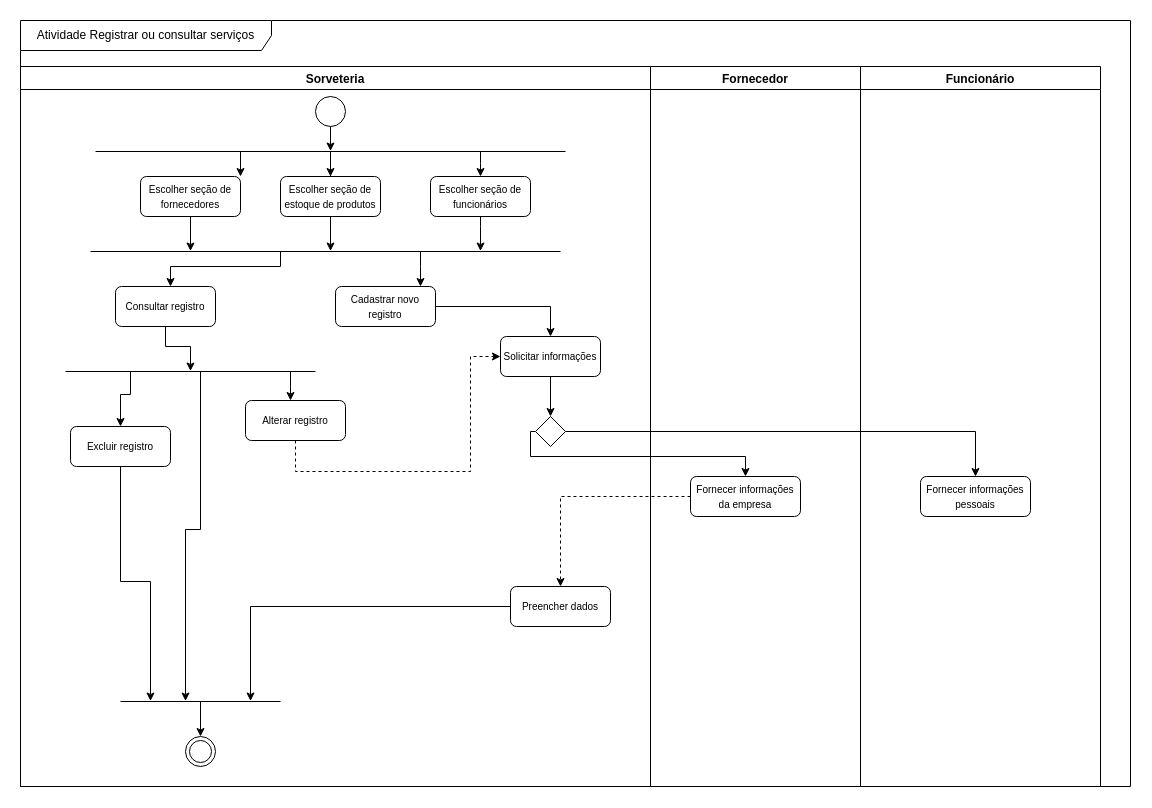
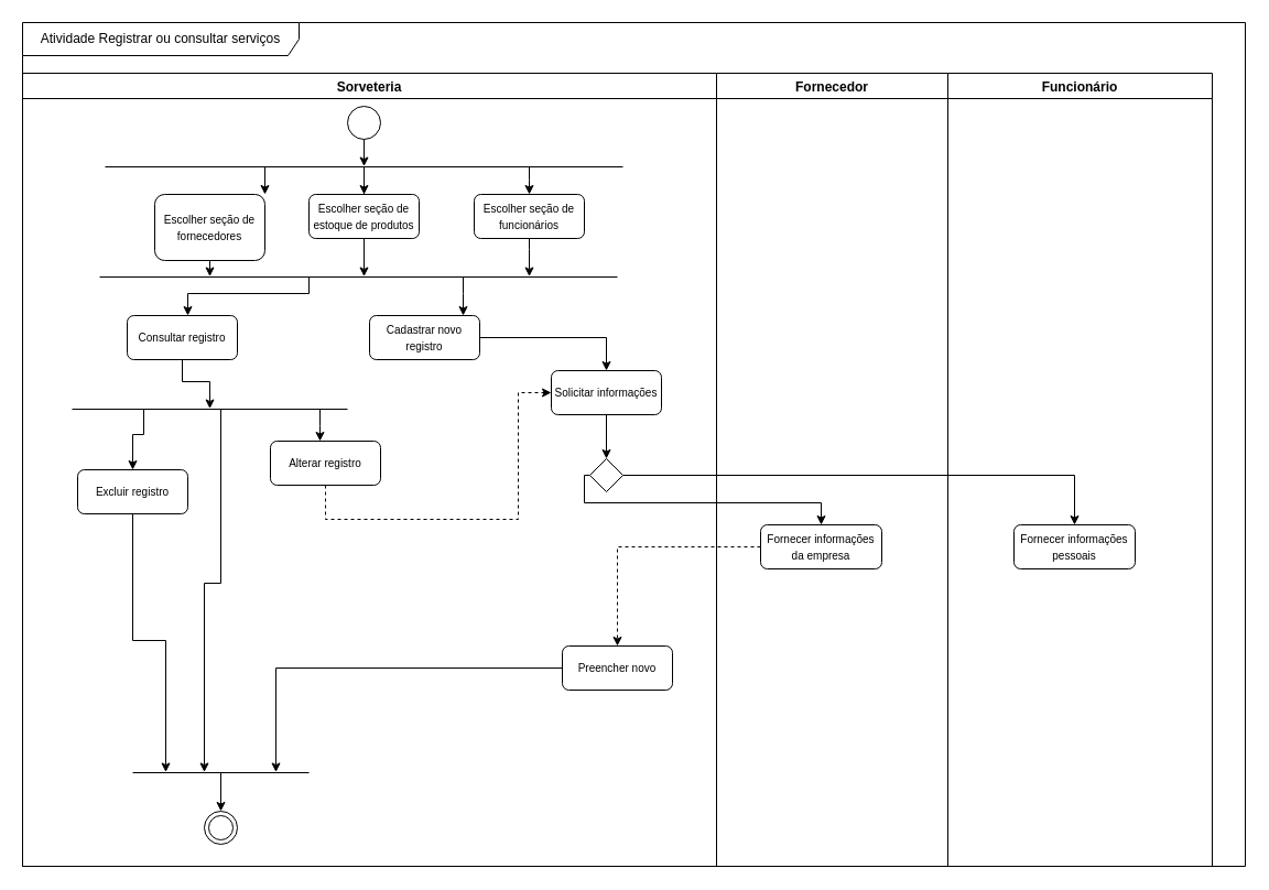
  <mxCell id="0" />
  <mxCell id="1" parent="0" />
  <mxCell id="2" value="&lt;div style=&quot;text-align: left;&quot;&gt;&lt;span style=&quot;background-color: initial;&quot;&gt;Atividade Registrar ou consultar serviços&lt;/span&gt;&lt;/div&gt;&lt;div style=&quot;text-align: justify;&quot;&gt;&lt;/div&gt;" style="shape=umlFrame;whiteSpace=wrap;html=1;fillColor=none;width=251;height=30;" vertex="1" parent="1"><mxGeometry x="20" y="20" width="1110" height="766" as="geometry" /></mxCell>
  <mxCell id="3" value="Sorveteria" style="swimlane;" vertex="1" parent="1"><mxGeometry x="20" y="66" width="630" height="720" as="geometry" /></mxCell>
  <mxCell id="4" style="edgeStyle=orthogonalEdgeStyle;rounded=0;orthogonalLoop=1;jettySize=auto;html=1;" edge="1" parent="3" source="5" target="9"><mxGeometry relative="1" as="geometry" /></mxCell>
  <mxCell id="5" value="" style="ellipse;whiteSpace=wrap;html=1;aspect=fixed;" vertex="1" parent="3"><mxGeometry x="295" y="30" width="30" height="30" as="geometry" /></mxCell>
  <mxCell id="6" style="edgeStyle=orthogonalEdgeStyle;rounded=0;orthogonalLoop=1;jettySize=auto;html=1;fontSize=10;" edge="1" parent="3" source="9" target="15"><mxGeometry relative="1" as="geometry"><Array as="points"><mxPoint x="170" y="85" /><mxPoint x="170" y="85" /></Array></mxGeometry></mxCell>
  <mxCell id="7" style="edgeStyle=orthogonalEdgeStyle;rounded=0;orthogonalLoop=1;jettySize=auto;html=1;fontSize=10;" edge="1" parent="3" source="9" target="11"><mxGeometry relative="1" as="geometry"><Array as="points"><mxPoint x="460" y="97" /><mxPoint x="460" y="97" /></Array></mxGeometry></mxCell>
  <mxCell id="8" style="edgeStyle=orthogonalEdgeStyle;rounded=0;orthogonalLoop=1;jettySize=auto;html=1;" edge="1" parent="3" source="9" target="13"><mxGeometry relative="1" as="geometry" /></mxCell>
  <mxCell id="9" value="" style="line;strokeWidth=1;html=1;perimeter=backbonePerimeter;points=[];outlineConnect=0;" vertex="1" parent="3"><mxGeometry x="75" y="80" width="470" height="10" as="geometry" /></mxCell>
  <mxCell id="10" style="edgeStyle=orthogonalEdgeStyle;rounded=0;orthogonalLoop=1;jettySize=auto;html=1;" edge="1" parent="3" source="11" target="18"><mxGeometry relative="1" as="geometry"><Array as="points"><mxPoint x="460" y="160" /><mxPoint x="460" y="160" /></Array></mxGeometry></mxCell>
  <mxCell id="11" value="&lt;font size=&quot;1&quot;&gt;Escolher seção de funcionários&lt;br&gt;&lt;/font&gt;" style="rounded=1;whiteSpace=wrap;html=1;" vertex="1" parent="3"><mxGeometry x="410" y="110" width="100" height="40" as="geometry" /></mxCell>
  <mxCell id="12" style="edgeStyle=orthogonalEdgeStyle;rounded=0;orthogonalLoop=1;jettySize=auto;html=1;fontSize=10;" edge="1" parent="3" source="13" target="18"><mxGeometry relative="1" as="geometry"><Array as="points"><mxPoint x="310" y="185" /><mxPoint x="310" y="185" /></Array></mxGeometry></mxCell>
  <mxCell id="13" value="&lt;font size=&quot;1&quot;&gt;Escolher seção de estoque de produtos&lt;br&gt;&lt;/font&gt;" style="rounded=1;whiteSpace=wrap;html=1;" vertex="1" parent="3"><mxGeometry x="260" y="110" width="100" height="40" as="geometry" /></mxCell>
  <mxCell id="14" style="edgeStyle=orthogonalEdgeStyle;rounded=0;orthogonalLoop=1;jettySize=auto;html=1;fontSize=10;" edge="1" parent="3" source="15" target="18"><mxGeometry relative="1" as="geometry"><Array as="points"><mxPoint x="170" y="185" /><mxPoint x="170" y="185" /></Array></mxGeometry></mxCell>
- <mxCell id="15" value="&lt;font size=&quot;1&quot;&gt;Escolher seção de fornecedores&lt;br&gt;&lt;/font&gt;" style="rounded=1;whiteSpace=wrap;html=1;" vertex="1" parent="3"><mxGeometry x="120" y="110" width="100" height="40" as="geometry" /></mxCell>
+ <mxCell id="15" value="&lt;font size=&quot;1&quot;&gt;Escolher seção de fornecedores&lt;br&gt;&lt;/font&gt;" style="rounded=1;whiteSpace=wrap;html=1;" vertex="1" parent="3"><mxGeometry x="120" y="110" width="100" height="60" as="geometry" /></mxCell>
  <mxCell id="16" style="edgeStyle=orthogonalEdgeStyle;rounded=0;orthogonalLoop=1;jettySize=auto;html=1;fontSize=10;" edge="1" parent="3" source="18" target="22"><mxGeometry relative="1" as="geometry"><Array as="points"><mxPoint x="260" y="200" /><mxPoint x="150" y="200" /></Array></mxGeometry></mxCell>
  <mxCell id="17" style="edgeStyle=orthogonalEdgeStyle;rounded=0;orthogonalLoop=1;jettySize=auto;html=1;fontSize=10;" edge="1" parent="3" source="18" target="20"><mxGeometry relative="1" as="geometry"><Array as="points"><mxPoint x="400" y="200" /><mxPoint x="400" y="200" /></Array></mxGeometry></mxCell>
  <mxCell id="18" value="" style="line;strokeWidth=1;html=1;perimeter=backbonePerimeter;points=[];outlineConnect=0;" vertex="1" parent="3"><mxGeometry x="70" y="180" width="470" height="10" as="geometry" /></mxCell>
  <mxCell id="19" style="edgeStyle=orthogonalEdgeStyle;rounded=0;orthogonalLoop=1;jettySize=auto;html=1;" edge="1" parent="3" source="20" target="34"><mxGeometry relative="1" as="geometry" /></mxCell>
  <mxCell id="20" value="&lt;font size=&quot;1&quot;&gt;Cadastrar novo registro&lt;br&gt;&lt;/font&gt;" style="rounded=1;whiteSpace=wrap;html=1;" vertex="1" parent="3"><mxGeometry x="315" y="220" width="100" height="40" as="geometry" /></mxCell>
  <mxCell id="21" style="edgeStyle=orthogonalEdgeStyle;rounded=0;orthogonalLoop=1;jettySize=auto;html=1;fontSize=10;" edge="1" parent="3" source="22" target="26"><mxGeometry relative="1" as="geometry" /></mxCell>
  <mxCell id="22" value="&lt;font size=&quot;1&quot;&gt;Consultar registro&lt;br&gt;&lt;/font&gt;" style="rounded=1;whiteSpace=wrap;html=1;" vertex="1" parent="3"><mxGeometry x="95" y="220" width="100" height="40" as="geometry" /></mxCell>
  <mxCell id="23" style="edgeStyle=orthogonalEdgeStyle;rounded=0;orthogonalLoop=1;jettySize=auto;html=1;fontSize=10;" edge="1" parent="3" source="26" target="30"><mxGeometry relative="1" as="geometry"><Array as="points"><mxPoint x="270" y="320" /><mxPoint x="270" y="320" /></Array></mxGeometry></mxCell>
  <mxCell id="24" style="edgeStyle=orthogonalEdgeStyle;rounded=0;orthogonalLoop=1;jettySize=auto;html=1;" edge="1" parent="3" source="26" target="28"><mxGeometry relative="1" as="geometry"><Array as="points"><mxPoint x="110" y="328" /><mxPoint x="100" y="328" /></Array></mxGeometry></mxCell>
  <mxCell id="25" style="edgeStyle=orthogonalEdgeStyle;rounded=0;orthogonalLoop=1;jettySize=auto;html=1;" edge="1" parent="3" source="26" target="32"><mxGeometry relative="1" as="geometry"><Array as="points"><mxPoint x="180" y="463" /><mxPoint x="165" y="463" /></Array></mxGeometry></mxCell>
  <mxCell id="26" value="" style="line;strokeWidth=1;html=1;perimeter=backbonePerimeter;points=[];outlineConnect=0;" vertex="1" parent="3"><mxGeometry x="45" y="300" width="250" height="10" as="geometry" /></mxCell>
  <mxCell id="27" style="edgeStyle=orthogonalEdgeStyle;rounded=0;orthogonalLoop=1;jettySize=auto;html=1;" edge="1" parent="3" source="28" target="32"><mxGeometry relative="1" as="geometry"><Array as="points"><mxPoint x="100" y="515" /><mxPoint x="130" y="515" /></Array></mxGeometry></mxCell>
  <mxCell id="28" value="&lt;font size=&quot;1&quot;&gt;Excluir registro&lt;br&gt;&lt;/font&gt;" style="rounded=1;whiteSpace=wrap;html=1;" vertex="1" parent="3"><mxGeometry x="50" y="360" width="100" height="40" as="geometry" /></mxCell>
  <mxCell id="29" style="edgeStyle=orthogonalEdgeStyle;rounded=0;orthogonalLoop=1;jettySize=auto;html=1;dashed=1;" edge="1" parent="3" source="30" target="34"><mxGeometry relative="1" as="geometry"><Array as="points"><mxPoint x="450" y="405" /><mxPoint x="450" y="290" /></Array></mxGeometry></mxCell>
  <mxCell id="30" value="&lt;font size=&quot;1&quot;&gt;Alterar registro&lt;br&gt;&lt;/font&gt;" style="rounded=1;whiteSpace=wrap;html=1;" vertex="1" parent="3"><mxGeometry x="225" y="334" width="100" height="40" as="geometry" /></mxCell>
  <mxCell id="31" style="edgeStyle=orthogonalEdgeStyle;rounded=0;orthogonalLoop=1;jettySize=auto;html=1;" edge="1" parent="3" source="32" target="33"><mxGeometry relative="1" as="geometry" /></mxCell>
  <mxCell id="32" value="" style="line;strokeWidth=1;html=1;perimeter=backbonePerimeter;points=[];outlineConnect=0;" vertex="1" parent="3"><mxGeometry x="100" y="630" width="160" height="10" as="geometry" /></mxCell>
  <mxCell id="33" value="" style="ellipse;html=1;shape=endState;strokeWidth=1;fontSize=10;" vertex="1" parent="3"><mxGeometry x="165" y="670" width="30" height="30" as="geometry" /></mxCell>
  <mxCell id="34" value="&lt;font size=&quot;1&quot;&gt;Solicitar informações&lt;br&gt;&lt;/font&gt;" style="rounded=1;whiteSpace=wrap;html=1;" vertex="1" parent="3"><mxGeometry x="480" y="270" width="100" height="40" as="geometry" /></mxCell>
  <mxCell id="35" value="Fornecedor" style="swimlane;" vertex="1" parent="1"><mxGeometry x="650" y="66" width="210" height="720" as="geometry" /></mxCell>
  <mxCell id="36" value="&lt;font size=&quot;1&quot;&gt;Fornecer informações da empresa&lt;br&gt;&lt;/font&gt;" style="rounded=1;whiteSpace=wrap;html=1;" vertex="1" parent="35"><mxGeometry x="40" y="410" width="110" height="40" as="geometry" /></mxCell>
  <mxCell id="37" value="Funcionário" style="swimlane;" vertex="1" parent="1"><mxGeometry x="860" y="66" width="240" height="720" as="geometry" /></mxCell>
  <mxCell id="38" value="&lt;font size=&quot;1&quot;&gt;Fornecer informações pessoais&lt;br&gt;&lt;/font&gt;" style="rounded=1;whiteSpace=wrap;html=1;" vertex="1" parent="37"><mxGeometry x="60" y="410" width="110" height="40" as="geometry" /></mxCell>
  <mxCell id="39" style="edgeStyle=orthogonalEdgeStyle;rounded=0;orthogonalLoop=1;jettySize=auto;html=1;" edge="1" parent="1" source="40" target="32"><mxGeometry relative="1" as="geometry"><Array as="points"><mxPoint x="250" y="606" /></Array></mxGeometry></mxCell>
- <mxCell id="40" value="&lt;font size=&quot;1&quot;&gt;Preencher dados&lt;br&gt;&lt;/font&gt;" style="rounded=1;whiteSpace=wrap;html=1;" vertex="1" parent="1"><mxGeometry x="510" y="586" width="100" height="40" as="geometry" /></mxCell>
+ <mxCell id="40" value="&lt;font size=&quot;1&quot;&gt;Preencher novo&lt;br&gt;&lt;/font&gt;" style="rounded=1;whiteSpace=wrap;html=1;" vertex="1" parent="1"><mxGeometry x="510" y="586" width="100" height="40" as="geometry" /></mxCell>
  <mxCell id="41" style="edgeStyle=orthogonalEdgeStyle;rounded=0;orthogonalLoop=1;jettySize=auto;html=1;entryX=0.5;entryY=0;entryDx=0;entryDy=0;dashed=1;" edge="1" parent="1" source="36" target="40"><mxGeometry relative="1" as="geometry" /></mxCell>
  <mxCell id="42" style="edgeStyle=orthogonalEdgeStyle;rounded=0;orthogonalLoop=1;jettySize=auto;html=1;" edge="1" parent="1" source="44" target="38"><mxGeometry relative="1" as="geometry" /></mxCell>
  <mxCell id="43" style="edgeStyle=orthogonalEdgeStyle;rounded=0;orthogonalLoop=1;jettySize=auto;html=1;" edge="1" parent="1" source="44" target="36"><mxGeometry relative="1" as="geometry"><Array as="points"><mxPoint x="530" y="431" /><mxPoint x="530" y="456" /><mxPoint x="745" y="456" /></Array></mxGeometry></mxCell>
  <mxCell id="44" value="" style="rhombus;whiteSpace=wrap;html=1;" vertex="1" parent="1"><mxGeometry x="535" y="416" width="30" height="30" as="geometry" /></mxCell>
  <mxCell id="45" style="edgeStyle=orthogonalEdgeStyle;rounded=0;orthogonalLoop=1;jettySize=auto;html=1;" edge="1" parent="1" source="34" target="44"><mxGeometry relative="1" as="geometry" /></mxCell>
